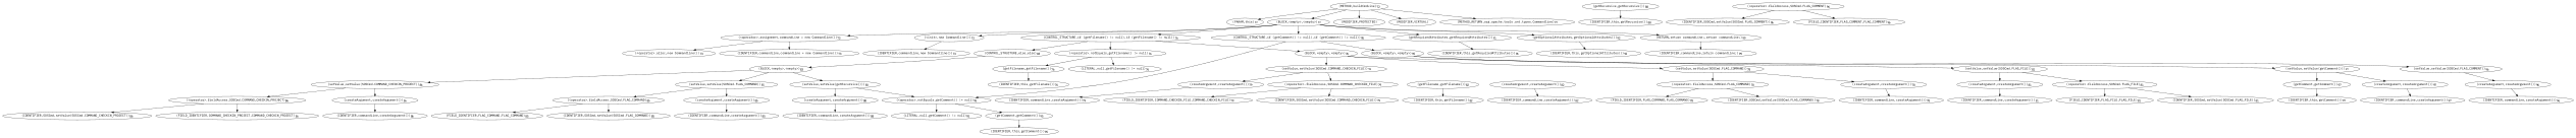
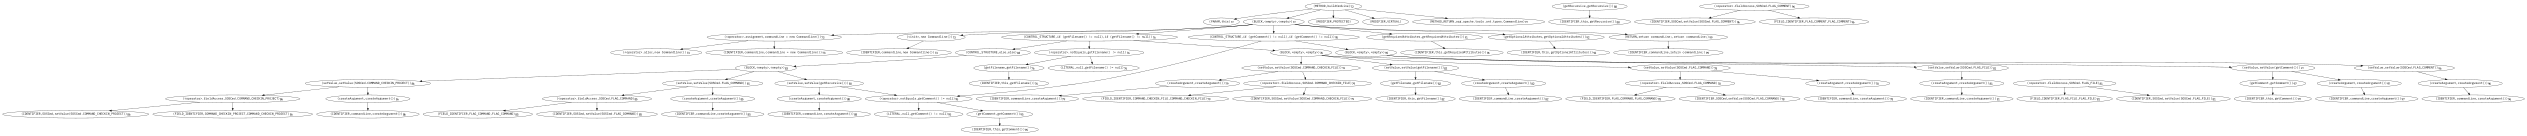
  digraph {
    fontname="IBM Plex Mono"
    node [fontname="IBM Plex Mono"]
    edge [fontname="IBM Plex Mono"]
    n1 [label=<(METHOD,buildCmdLine)<SUB>72</SUB>>]
    n2 [label=<(PARAM,this)<SUB>72</SUB>>]
    n3 [label=<(BLOCK,&lt;empty&gt;,&lt;empty&gt;)<SUB>72</SUB>>]
    n4 [label=<(MODIFIER,PROTECTED)>]
    n5 [label=<(MODIFIER,VIRTUAL)>]
    n6 [label=<(METHOD_RETURN,org.apache.tools.ant.types.Commandline)<SUB>72</SUB>>]
    n7 [label=<(&lt;operator&gt;.assignment,commandLine = new Commandline())<SUB>73</SUB>>]
    n8 [label=<(&lt;init&gt;,new Commandline())<SUB>73</SUB>>]
    n9 [label=<(CONTROL_STRUCTURE,if (getFilename() != null),if (getFilename() != null))<SUB>76</SUB>>]
    n10 [label=<(getRequiredAttributes,getRequiredAttributes())<SUB>91</SUB>>]
    n11 [label=<(getOptionalAttributes,getOptionalAttributes())<SUB>92</SUB>>]
    n12 [label=<(CONTROL_STRUCTURE,if (getComment() != null),if (getComment() != null))<SUB>95</SUB>>]
    n13 [label=<(RETURN,return commandLine;,return commandLine;)<SUB>99</SUB>>]
    n14 [label=<(IDENTIFIER,commandLine,commandLine = new Commandline())<SUB>73</SUB>>]
    n15 [label=<(&lt;operator&gt;.alloc,new Commandline())<SUB>73</SUB>>]
    n16 [label=<(IDENTIFIER,commandLine,new Commandline())<SUB>73</SUB>>]
    n17 [label=<(&lt;operator&gt;.notEquals,getFilename() != null)<SUB>76</SUB>>]
    n18 [label=<(BLOCK,&lt;empty&gt;,&lt;empty&gt;)<SUB>76</SUB>>]
    n19 [label=<(CONTROL_STRUCTURE,else,else)<SUB>83</SUB>>]
    n20 [label=<(IDENTIFIER,this,getRequiredAttributes())<SUB>91</SUB>>]
    n21 [label=<(IDENTIFIER,this,getOptionalAttributes())<SUB>92</SUB>>]
    n22 [label=<(&lt;operator&gt;.notEquals,getComment() != null)<SUB>95</SUB>>]
    n23 [label=<(BLOCK,&lt;empty&gt;,&lt;empty&gt;)<SUB>95</SUB>>]
    n24 [label=<(IDENTIFIER,commandLine,return commandLine;)<SUB>99</SUB>>]
    n25 [label=<(getFilename,getFilename())<SUB>76</SUB>>]
    n26 [label=<(LITERAL,null,getFilename() != null)<SUB>76</SUB>>]
    n27 [label=<(setValue,setValue(SOSCmd.FLAG_COMMAND))<SUB>78</SUB>>]
    n28 [label=<(setValue,setValue(SOSCmd.COMMAND_CHECKIN_FILE))<SUB>79</SUB>>]
    n29 [label=<(setValue,setValue(SOSCmd.FLAG_FILE))<SUB>81</SUB>>]
+   n30 [label=<(setValue,setValue(getFilename()))<SUB>82</SUB>>]
    n31 [label=<(BLOCK,&lt;empty&gt;,&lt;empty&gt;)<SUB>83</SUB>>]
    n32 [label=<(IDENTIFIER,this,getFilename())<SUB>76</SUB>>]
    n33 [label=<(createArgument,createArgument())<SUB>78</SUB>>]
    n34 [label=<(&lt;operator&gt;.fieldAccess,SOSCmd.FLAG_COMMAND)<SUB>78</SUB>>]
    n35 [label=<(createArgument,createArgument())<SUB>79</SUB>>]
    n36 [label=<(&lt;operator&gt;.fieldAccess,SOSCmd.COMMAND_CHECKIN_FILE)<SUB>79</SUB>>]
    n37 [label=<(createArgument,createArgument())<SUB>81</SUB>>]
    n38 [label=<(&lt;operator&gt;.fieldAccess,SOSCmd.FLAG_FILE)<SUB>81</SUB>>]
    n39 [label=<(createArgument,createArgument())<SUB>82</SUB>>]
    n40 [label=<(getFilename,getFilename())<SUB>82</SUB>>]
    n41 [label=<(IDENTIFIER,commandLine,createArgument())<SUB>78</SUB>>]
    n42 [label=<(IDENTIFIER,SOSCmd,setValue(SOSCmd.FLAG_COMMAND))<SUB>78</SUB>>]
    n43 [label=<(FIELD_IDENTIFIER,FLAG_COMMAND,FLAG_COMMAND)<SUB>78</SUB>>]
    n44 [label=<(IDENTIFIER,commandLine,createArgument())<SUB>79</SUB>>]
    n45 [label=<(IDENTIFIER,SOSCmd,setValue(SOSCmd.COMMAND_CHECKIN_FILE))<SUB>79</SUB>>]
    n46 [label=<(FIELD_IDENTIFIER,COMMAND_CHECKIN_FILE,COMMAND_CHECKIN_FILE)<SUB>79</SUB>>]
    n47 [label=<(IDENTIFIER,commandLine,createArgument())<SUB>81</SUB>>]
    n48 [label=<(IDENTIFIER,SOSCmd,setValue(SOSCmd.FLAG_FILE))<SUB>81</SUB>>]
    n49 [label=<(FIELD_IDENTIFIER,FLAG_FILE,FLAG_FILE)<SUB>81</SUB>>]
    n50 [label=<(IDENTIFIER,commandLine,createArgument())<SUB>82</SUB>>]
    n51 [label=<(IDENTIFIER,this,getFilename())<SUB>82</SUB>>]
    n52 [label=<(setValue,setValue(SOSCmd.FLAG_COMMAND))<SUB>85</SUB>>]
    n53 [label=<(setValue,setValue(SOSCmd.COMMAND_CHECKIN_PROJECT))<SUB>86</SUB>>]
    n54 [label=<(setValue,setValue(getRecursive()))<SUB>88</SUB>>]
    n55 [label=<(createArgument,createArgument())<SUB>85</SUB>>]
    n56 [label=<(&lt;operator&gt;.fieldAccess,SOSCmd.FLAG_COMMAND)<SUB>85</SUB>>]
    n57 [label=<(createArgument,createArgument())<SUB>86</SUB>>]
    n58 [label=<(&lt;operator&gt;.fieldAccess,SOSCmd.COMMAND_CHECKIN_PROJECT)<SUB>86</SUB>>]
    n59 [label=<(createArgument,createArgument())<SUB>88</SUB>>]
    n60 [label=<(IDENTIFIER,commandLine,createArgument())<SUB>85</SUB>>]
    n61 [label=<(IDENTIFIER,SOSCmd,setValue(SOSCmd.FLAG_COMMAND))<SUB>85</SUB>>]
    n62 [label=<(FIELD_IDENTIFIER,FLAG_COMMAND,FLAG_COMMAND)<SUB>85</SUB>>]
    n63 [label=<(IDENTIFIER,commandLine,createArgument())<SUB>86</SUB>>]
    n64 [label=<(IDENTIFIER,SOSCmd,setValue(SOSCmd.COMMAND_CHECKIN_PROJECT))<SUB>86</SUB>>]
    n65 [label=<(FIELD_IDENTIFIER,COMMAND_CHECKIN_PROJECT,COMMAND_CHECKIN_PROJECT)<SUB>86</SUB>>]
    n66 [label=<(IDENTIFIER,commandLine,createArgument())<SUB>88</SUB>>]
    n67 [label=<(getRecursive,getRecursive())<SUB>88</SUB>>]
    n68 [label=<(IDENTIFIER,this,getRecursive())<SUB>88</SUB>>]
    n69 [label=<(getComment,getComment())<SUB>95</SUB>>]
    n70 [label=<(LITERAL,null,getComment() != null)<SUB>95</SUB>>]
    n71 [label=<(setValue,setValue(SOSCmd.FLAG_COMMENT))<SUB>96</SUB>>]
    n72 [label=<(setValue,setValue(getComment()))<SUB>97</SUB>>]
    n73 [label=<(IDENTIFIER,this,getComment())<SUB>95</SUB>>]
    n74 [label=<(createArgument,createArgument())<SUB>96</SUB>>]
    n75 [label=<(createArgument,createArgument())<SUB>97</SUB>>]
    n76 [label=<(getComment,getComment())<SUB>97</SUB>>]
    n77 [label=<(IDENTIFIER,commandLine,createArgument())<SUB>96</SUB>>]
    n78 [label=<(&lt;operator&gt;.fieldAccess,SOSCmd.FLAG_COMMENT)<SUB>96</SUB>>]
    n79 [label=<(IDENTIFIER,SOSCmd,setValue(SOSCmd.FLAG_COMMENT))<SUB>96</SUB>>]
    n80 [label=<(FIELD_IDENTIFIER,FLAG_COMMENT,FLAG_COMMENT)<SUB>96</SUB>>]
    n81 [label=<(IDENTIFIER,commandLine,createArgument())<SUB>97</SUB>>]
    n82 [label=<(IDENTIFIER,this,getComment())<SUB>97</SUB>>]
    n1 -> n2
    n1 -> n3
    n1 -> n4
    n1 -> n5
    n1 -> n6
    n3 -> n7
    n3 -> n8
    n3 -> n9
    n3 -> n10
    n3 -> n11
    n3 -> n12
    n3 -> n13
    n7 -> n14
    n7 -> n15
    n8 -> n16
    n9 -> n17
    n9 -> n18
    n9 -> n19
    n10 -> n20
    n11 -> n21
    n12 -> n22
    n12 -> n23
    n13 -> n24
    n17 -> n25
    n17 -> n26
    n18 -> n27
    n18 -> n28
    n18 -> n29
+   n18 -> n30
    n19 -> n31
    n22 -> n69
    n22 -> n70
    n23 -> n71
    n23 -> n72
    n25 -> n32
    n27 -> n33
    n27 -> n34
    n28 -> n35
    n28 -> n36
    n29 -> n37
-   n29 -> n38
+   n30 -> n39
+   n30 -> n40
    n31 -> n52
    n31 -> n53
    n31 -> n54
    n33 -> n41
    n34 -> n42
    n34 -> n43
    n35 -> n44
    n36 -> n45
    n36 -> n46
    n37 -> n47
    n38 -> n48
    n38 -> n49
    n39 -> n50
    n40 -> n51
    n52 -> n55
    n52 -> n56
    n53 -> n57
    n53 -> n58
    n54 -> n22
    n54 -> n59
    n55 -> n60
    n56 -> n61
    n56 -> n62
    n57 -> n63
    n58 -> n64
    n58 -> n65
    n59 -> n66
    n67 -> n68
    n69 -> n73
    n71 -> n74
    n72 -> n75
    n72 -> n76
    n74 -> n77
    n75 -> n81
    n76 -> n82
    n78 -> n79
    n78 -> n80
  }
